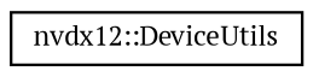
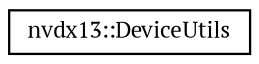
  digraph {
    rankdir=LR
    fontname="PT Serif"
-   n1 [color=black fillcolor=white fontname="PT Serif" fontsize=10 height=0.2 label="nvdx12::DeviceUtils" shape=record style=filled width=0.4]
+   n1 [color=black fillcolor=white fontname="PT Serif" fontsize=10 height=0.2 label="nvdx13::DeviceUtils" shape=record style=filled width=0.4]
  }
